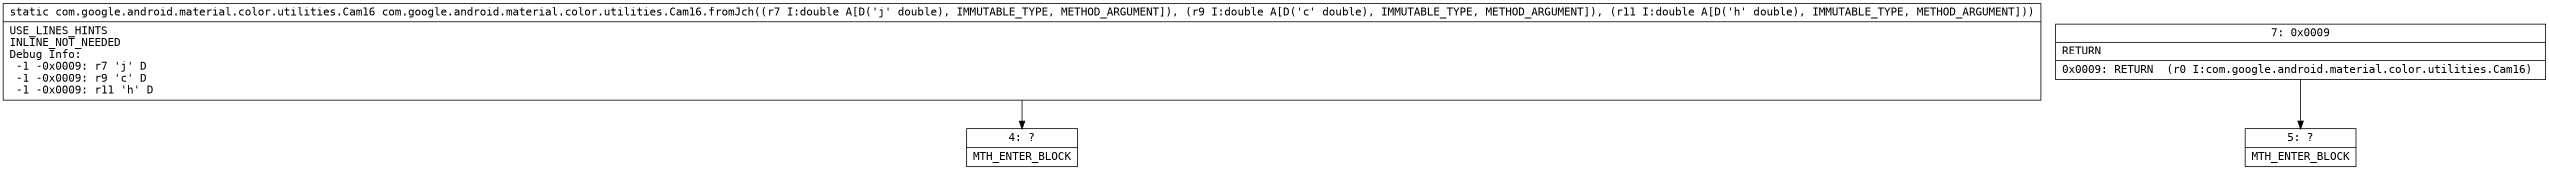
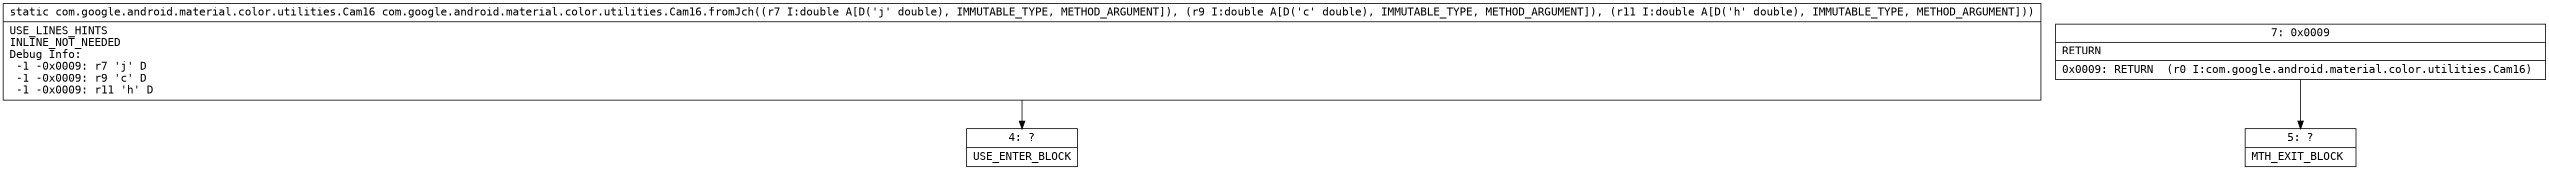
  digraph {
    fontname="DejaVu Sans Mono"
    node [fontname="DejaVu Sans Mono" shape=record]
    edge [fontname="DejaVu Sans Mono"]
-   n1 [label="{4\:\ ?|MTH_ENTER_BLOCK\l}"]
+   n1 [label="{4\:\ ?|USE_ENTER_BLOCK\l}"]
    n2 [label="{7\:\ 0x0009|RETURN\l|0x0009: RETURN  (r0 I:com.google.android.material.color.utilities.Cam16) \l}"]
-   n3 [label="{5\:\ ?|MTH_ENTER_BLOCK\l}"]
+   n3 [label="{5\:\ ?|MTH_EXIT_BLOCK\l}"]
    n4 [label="{static com.google.android.material.color.utilities.Cam16 com.google.android.material.color.utilities.Cam16.fromJch((r7 I:double A[D('j' double), IMMUTABLE_TYPE, METHOD_ARGUMENT]), (r9 I:double A[D('c' double), IMMUTABLE_TYPE, METHOD_ARGUMENT]), (r11 I:double A[D('h' double), IMMUTABLE_TYPE, METHOD_ARGUMENT]))  | USE_LINES_HINTS\lINLINE_NOT_NEEDED\lDebug Info:\l  \-1 \-0x0009: r7 'j' D\l  \-1 \-0x0009: r9 'c' D\l  \-1 \-0x0009: r11 'h' D\l}"]
    n2 -> n3
    n4 -> n1
  }
